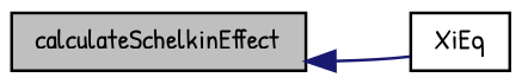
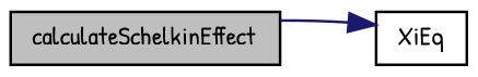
  digraph {
    rankdir=LR
    fontname="Patrick Hand"
    node [color=black fontname="Patrick Hand" fontsize=10 shape=record]
    n1 [fillcolor=grey75 fontcolor=black height=0.2 label=calculateSchelkinEffect style=filled width=0.4]
    n2 [height=0.2 label=XiEq width=0.4]
-   n1 -> n2 [color=midnightblue dir=back fontname="Patrick Hand" fontsize=10 labelfontname=FreeSans labelfontsize=10 style=solid]
+   n2 -> n1 [color=midnightblue dir=back fontname="Patrick Hand" fontsize=10 labelfontname=FreeSans labelfontsize=10 style=solid]
  }
